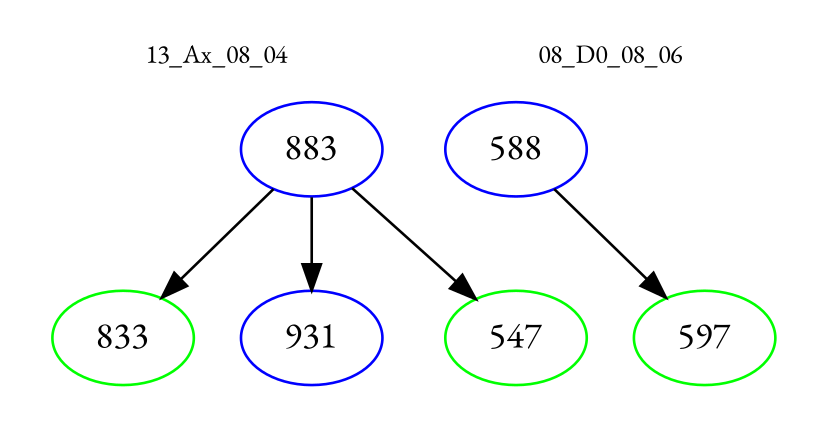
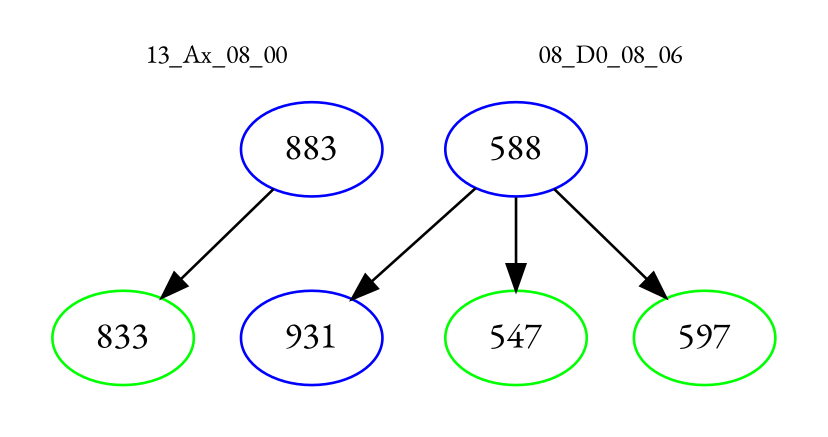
  digraph {
    fontname="EB Garamond"
    node [color=blue fontname="EB Garamond"]
    edge [color=black fontname="EB Garamond"]
    n1 [label=883]
    n2 [label=931]
    n3 [color=green label=833]
    n4 [label=588]
    n5 [color=green label=547]
    n6 [color=green label=597]
    subgraph cluster_1 {
      color=white
      fontsize=10
-     label="13_Ax_08_04"
+     label="13_Ax_08_00"
      n1
      n2
      n3
    }
    subgraph cluster_2 {
      color=white
      fontsize=10
      label="08_D0_08_06"
      n4
      n5
      n6
    }
-   n1 -> n2
+   n4 -> n2
    n1 -> n3
-   n1 -> n5
+   n4 -> n5
    n4 -> n6
  }
